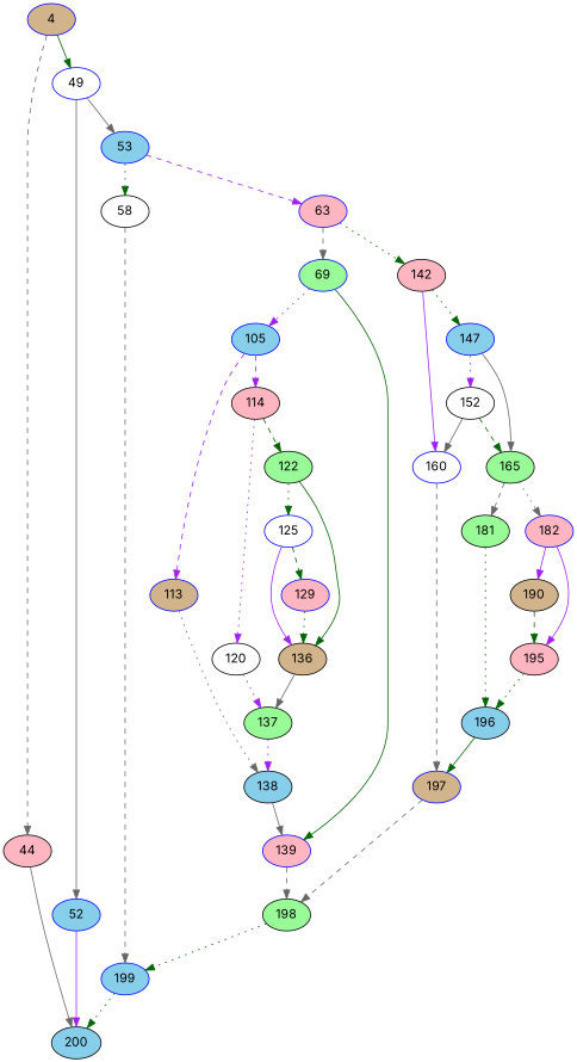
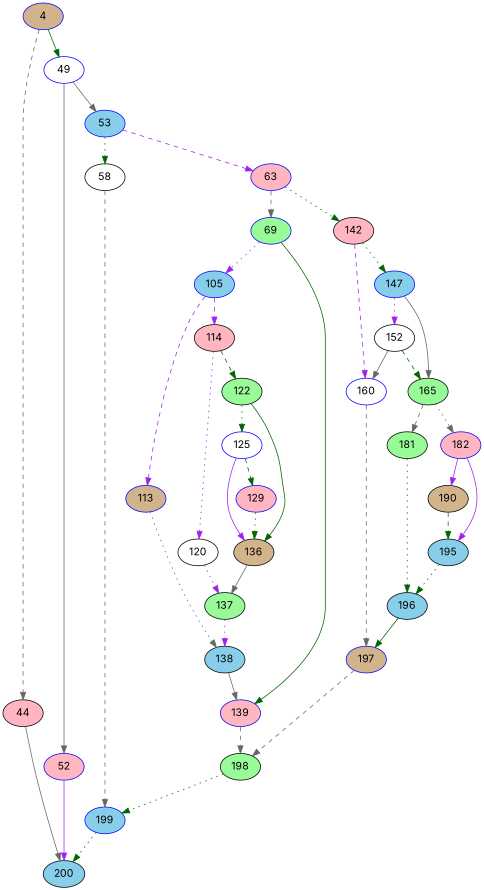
  strict digraph {
    fontname=Inter
    node [color=black fillcolor=lightpink fontname=Inter style=filled]
    edge [color=darkgreen fontname=Inter style=solid]
    4 [color=blue entry=true fillcolor=tan]
    44
    49 [color=blue fillcolor=white]
    200 [fillcolor=skyblue]
-   52 [color=blue fillcolor=skyblue]
+   52 [color=blue]
    53 [color=blue fillcolor=skyblue]
    58 [fillcolor=white]
    63 [color=blue]
    199 [color=blue fillcolor=skyblue]
    69 [color=blue fillcolor=palegreen]
    142
    105 [color=blue fillcolor=skyblue]
    139 [color=blue]
    160 [color=blue fillcolor=white]
    147 [color=blue fillcolor=skyblue]
    113 [color=blue fillcolor=tan]
    114
    198 [fillcolor=palegreen]
    197 [color=blue fillcolor=tan]
    152 [fillcolor=white]
    165 [fillcolor=palegreen]
    138 [fillcolor=skyblue]
    120 [fillcolor=white]
    122 [fillcolor=palegreen]
    137 [fillcolor=palegreen]
    125 [color=blue fillcolor=white]
    136 [fillcolor=tan]
    129 [color=blue]
    181 [fillcolor=palegreen]
    182 [color=blue]
    196 [fillcolor=skyblue]
    190 [fillcolor=tan]
-   195
+   195 [fillcolor=skyblue]
    4 -> 44 [color=gray40 cond=true style=dashed]
    4 -> 49 [cond=false]
    44 -> 200 [color=gray40]
    49 -> 52 [color=gray40 cond=true]
    49 -> 53 [color=gray40 cond=false]
    52 -> 200 [color=purple]
    53 -> 58 [cond=true style=dotted]
    53 -> 63 [color=purple cond=false style=dashed]
    58 -> 199 [color=gray40 style=dashed]
    63 -> 69 [color=gray40 cond=true style=dashed]
    63 -> 142 [cond=false style=dotted]
    199 -> 200 [style=dotted]
    69 -> 105 [color=purple cond=true style=dotted]
    69 -> 139 [cond=false]
-   142 -> 160 [color=purple cond=true]
+   142 -> 160 [color=purple cond=true style=dashed]
    142 -> 147 [cond=false style=dotted]
    105 -> 113 [color=purple cond=true style=dashed]
    105 -> 114 [color=purple cond=false style=dashed]
    139 -> 198 [color=gray40 style=dashed]
    160 -> 197 [color=gray40 style=dashed]
    147 -> 152 [color=purple cond=true style=dotted]
    147 -> 165 [color=gray40 cond=false]
    113 -> 138 [color=gray40 style=dotted]
    114 -> 120 [color=purple cond=true style=dotted]
    114 -> 122 [cond=false style=dashed]
    198 -> 199 [style=dotted]
    197 -> 198 [color=gray40 style=dashed]
    152 -> 160 [color=gray40 cond=true]
    152 -> 165 [cond=false style=dashed]
    165 -> 181 [color=gray40 cond=true style=dashed]
    165 -> 182 [color=gray40 cond=false style=dotted]
    138 -> 139 [color=gray40]
    120 -> 137 [color=purple style=dotted]
    122 -> 125 [cond=true style=dotted]
    122 -> 136 [cond=false]
    137 -> 138 [color=purple style=dotted]
    125 -> 136 [color=purple cond=false]
    125 -> 129 [cond=true style=dashed]
    136 -> 137 [color=gray40]
    129 -> 136 [style=dotted]
    181 -> 196 [style=dotted]
    182 -> 190 [color=purple cond=true]
    182 -> 195 [color=purple cond=false]
    196 -> 197
    190 -> 195 [style=dashed]
    195 -> 196 [style=dotted]
  }
